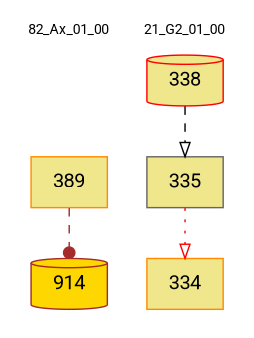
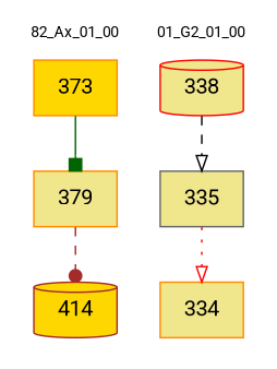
  digraph {
    fontname=Roboto
    node [color=darkorange fillcolor=khaki fontname=Roboto shape=box style=filled]
    edge [arrowhead=onormal fontname=Roboto style=dashed]
-   n2 [label=389]
-   n3 [color=brown fillcolor=gold label=914 shape=cylinder]
+   n1 [fillcolor=gold label=373]
+   n2 [label=379]
+   n3 [color=brown fillcolor=gold label=414 shape=cylinder]
    n4 [color=red label=338 shape=cylinder]
    n5 [color=gray40 label=335]
    n6 [label=334]
    subgraph cluster_1 {
      color=white
      fontsize=10
      label="82_Ax_01_00"
+     n1
      n2
      n3
    }
    subgraph cluster_2 {
      color=white
      fontsize=10
-     label="21_G2_01_00"
+     label="01_G2_01_00"
      n4
      n5
      n6
    }
+   n1 -> n2 [arrowhead=box color=darkgreen style=solid]
    n2 -> n3 [arrowhead=dot color=brown]
    n4 -> n5 [color=black]
    n5 -> n6 [color=red style=dotted]
  }
